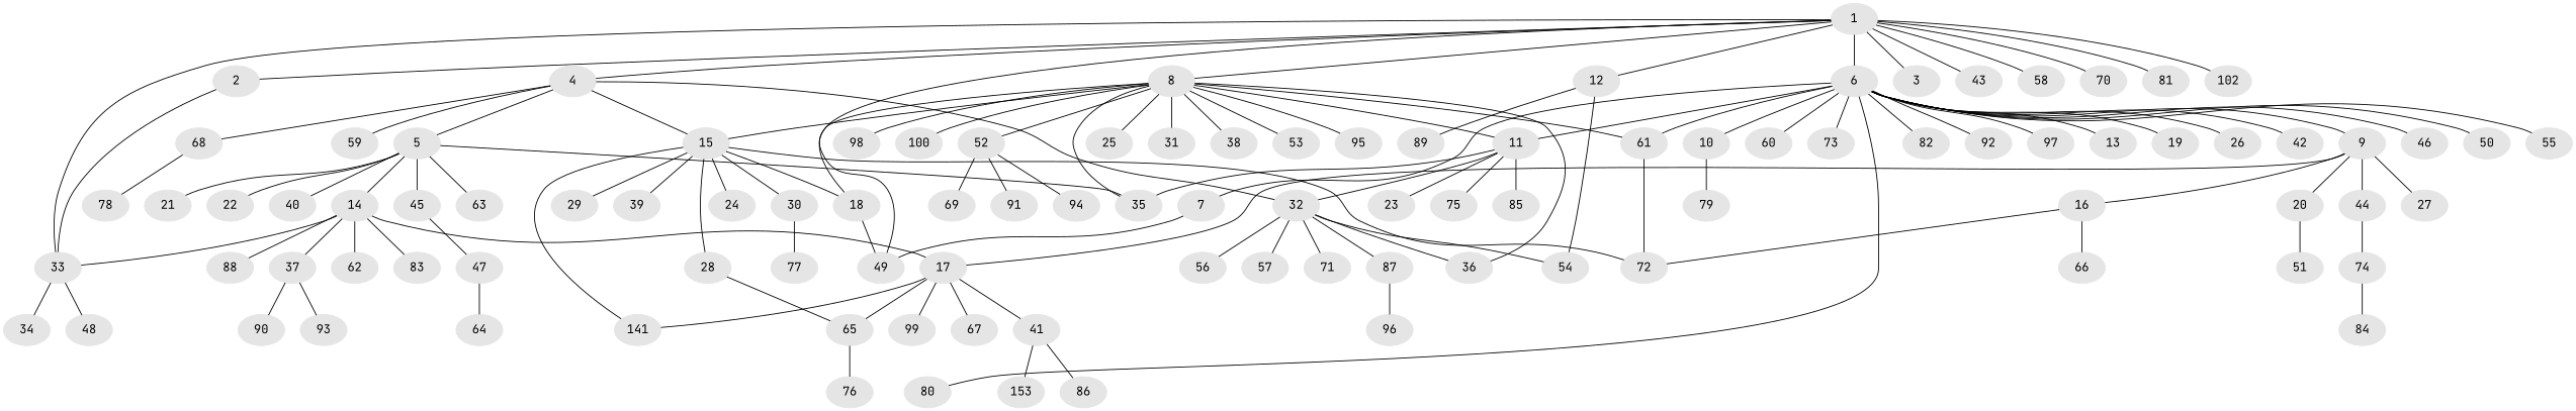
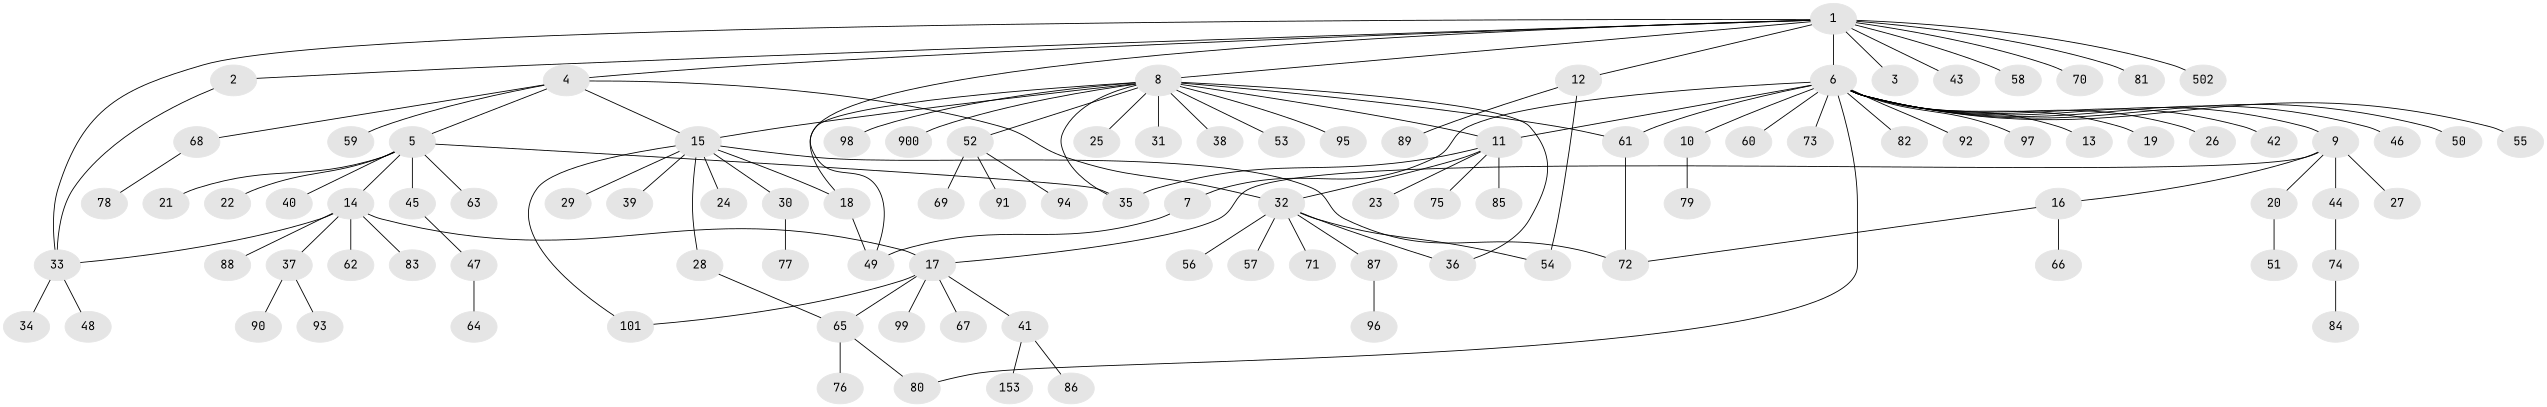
  graph {
    fontname="JetBrains Mono"
    node [color=gray90 fontname="JetBrains Mono" style=filled]
    edge [fontname="JetBrains Mono"]
    1
    2
    3
    4
    6
    8
    12
    33
    43
    49
    58
    70
    81
-   102
+   102 [label=502]
    5
    15
    32
    59
    68
    7
    9
    10
    11
    13
    19
    26
    42
    46
    50
    55
    60
    61
    73
    80
    82
    92
    97
    35
    18
    25
    31
    36
    38
    52
    53
    95
    98
-   100
+   100 [label=900]
    54
    89
    34
    48
    14
    21
    22
    40
    45
    63
    24
    28
    29
    30
    39
    72
-   101 [label=141]
+   101
    56
    57
    71
    87
    78
    17
    37
    62
    83
    88
    47
    16
    20
    27
    44
    79
    23
    75
    85
    69
    91
    94
    66
    41
    65
    67
    99
    51
    74
    90
    93
    77
    86
    n99 [label=153]
    76
    96
    84
    64
    1 -- 2
    1 -- 3
    1 -- 4
    1 -- 6
    1 -- 8
    1 -- 12
    1 -- 33
    1 -- 43
    1 -- 49
    1 -- 58
    1 -- 70
    1 -- 81
    1 -- 102
    2 -- 33
    4 -- 5
    4 -- 15
    4 -- 32
    4 -- 59
    4 -- 68
    6 -- 7
    6 -- 9
    6 -- 10
    6 -- 11
    6 -- 13
    6 -- 19
    6 -- 26
    6 -- 42
    6 -- 46
    6 -- 50
    6 -- 55
    6 -- 60
    6 -- 61
    6 -- 73
    6 -- 80
    6 -- 82
    6 -- 92
    6 -- 97
    8 -- 15
    8 -- 11
    8 -- 61
    8 -- 35
    8 -- 18
    8 -- 25
    8 -- 31
    8 -- 36
    8 -- 38
    8 -- 52
    8 -- 53
    8 -- 95
    8 -- 98
    8 -- 100
    12 -- 54
    12 -- 89
    33 -- 34
    33 -- 48
    5 -- 35
    5 -- 14
    5 -- 21
    5 -- 22
    5 -- 40
    5 -- 45
    5 -- 63
    15 -- 18
    15 -- 24
    15 -- 28
    15 -- 29
    15 -- 30
    15 -- 39
    15 -- 72
    15 -- 101
    32 -- 36
    32 -- 54
    32 -- 56
    32 -- 57
    32 -- 71
    32 -- 87
    68 -- 78
    7 -- 49
    9 -- 17
    9 -- 16
    9 -- 20
    9 -- 27
    9 -- 44
    10 -- 79
    11 -- 32
    11 -- 35
    11 -- 23
    11 -- 75
    11 -- 85
    61 -- 72
    18 -- 49
    52 -- 69
    52 -- 91
    52 -- 94
    14 -- 33
    14 -- 17
    14 -- 37
    14 -- 62
    14 -- 83
    14 -- 88
    45 -- 47
    28 -- 65
    30 -- 77
    87 -- 96
    17 -- 101
    17 -- 41
    17 -- 65
    17 -- 67
    17 -- 99
    37 -- 90
    37 -- 93
    47 -- 64
    16 -- 72
    16 -- 66
    20 -- 51
    44 -- 74
    41 -- 86
    41 -- n99
+   65 -- 80
    65 -- 76
    74 -- 84
  }
